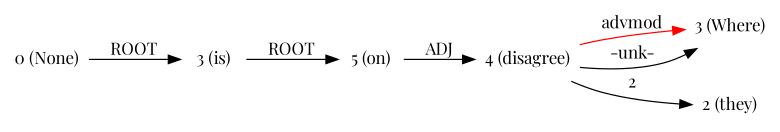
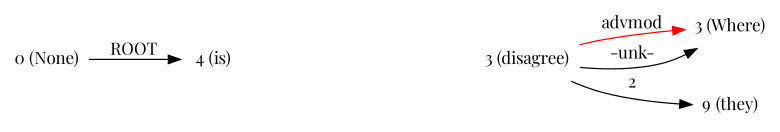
  digraph {
    fontname="Playfair Display"
    rankdir=LR
    node [fontname="Playfair Display" shape=plaintext]
    edge [dir=forward fontname="Playfair Display"]
    n1 [label="0 (None)"]
-   n2 [label="3 (is)"]
-   n3 [label="5 (on)"]
-   n4 [label="4 (disagree)"]
+   n2 [label="4 (is)"]
+   n4 [label="3 (disagree)"]
    n5 [label="3 (Where)"]
-   n6 [label="2 (they)"]
+   n6 [label="9 (they)"]
    n1 -> n2 [label=ROOT]
-   n2 -> n3 [label=ROOT]
-   n3 -> n4 [label=ADJ]
    n4 -> n5 [color=red label=advmod]
    n4 -> n5 [label="-unk-"]
    n4 -> n6 [label=2]
  }
